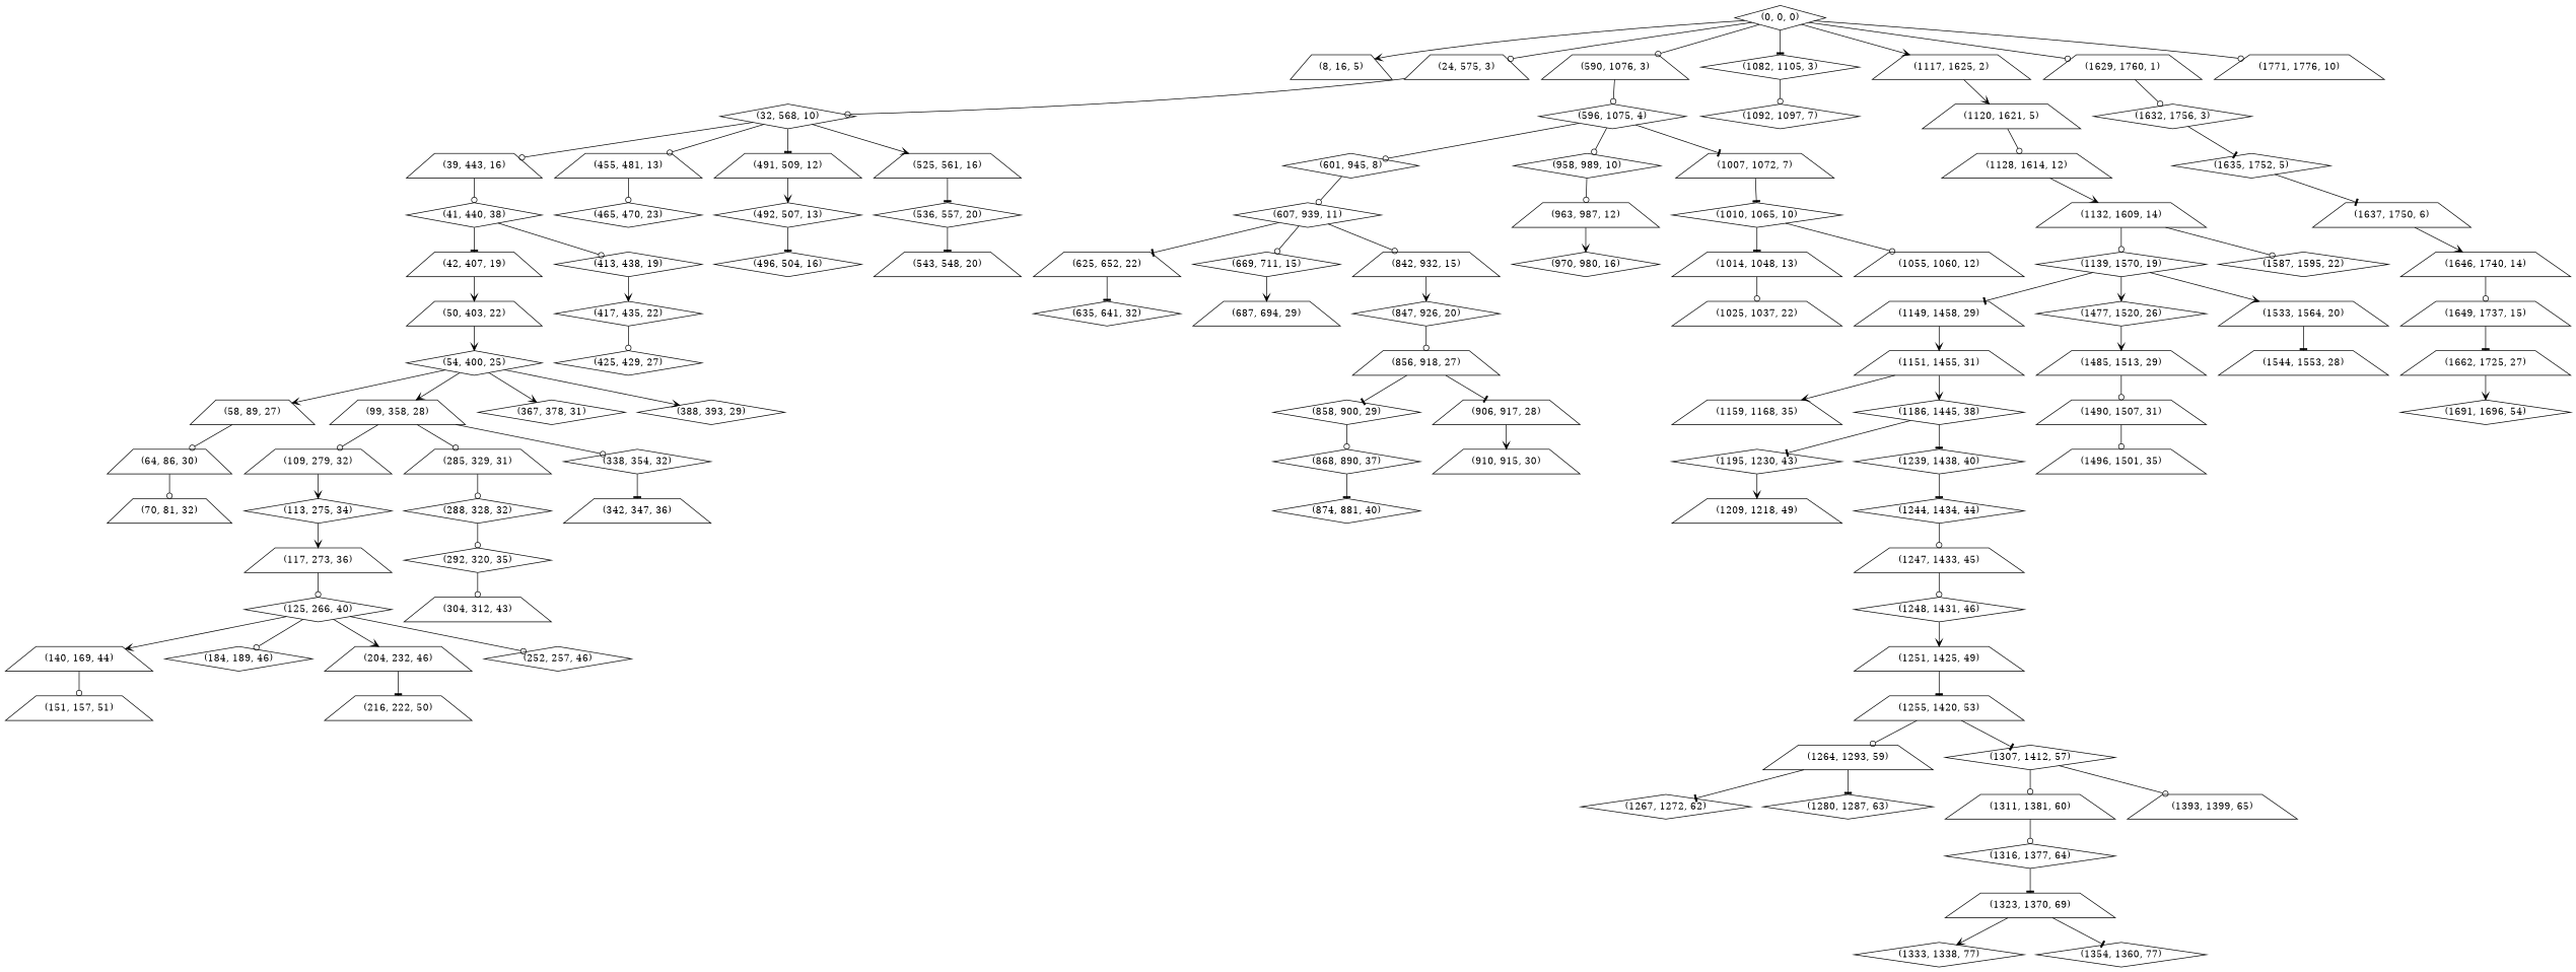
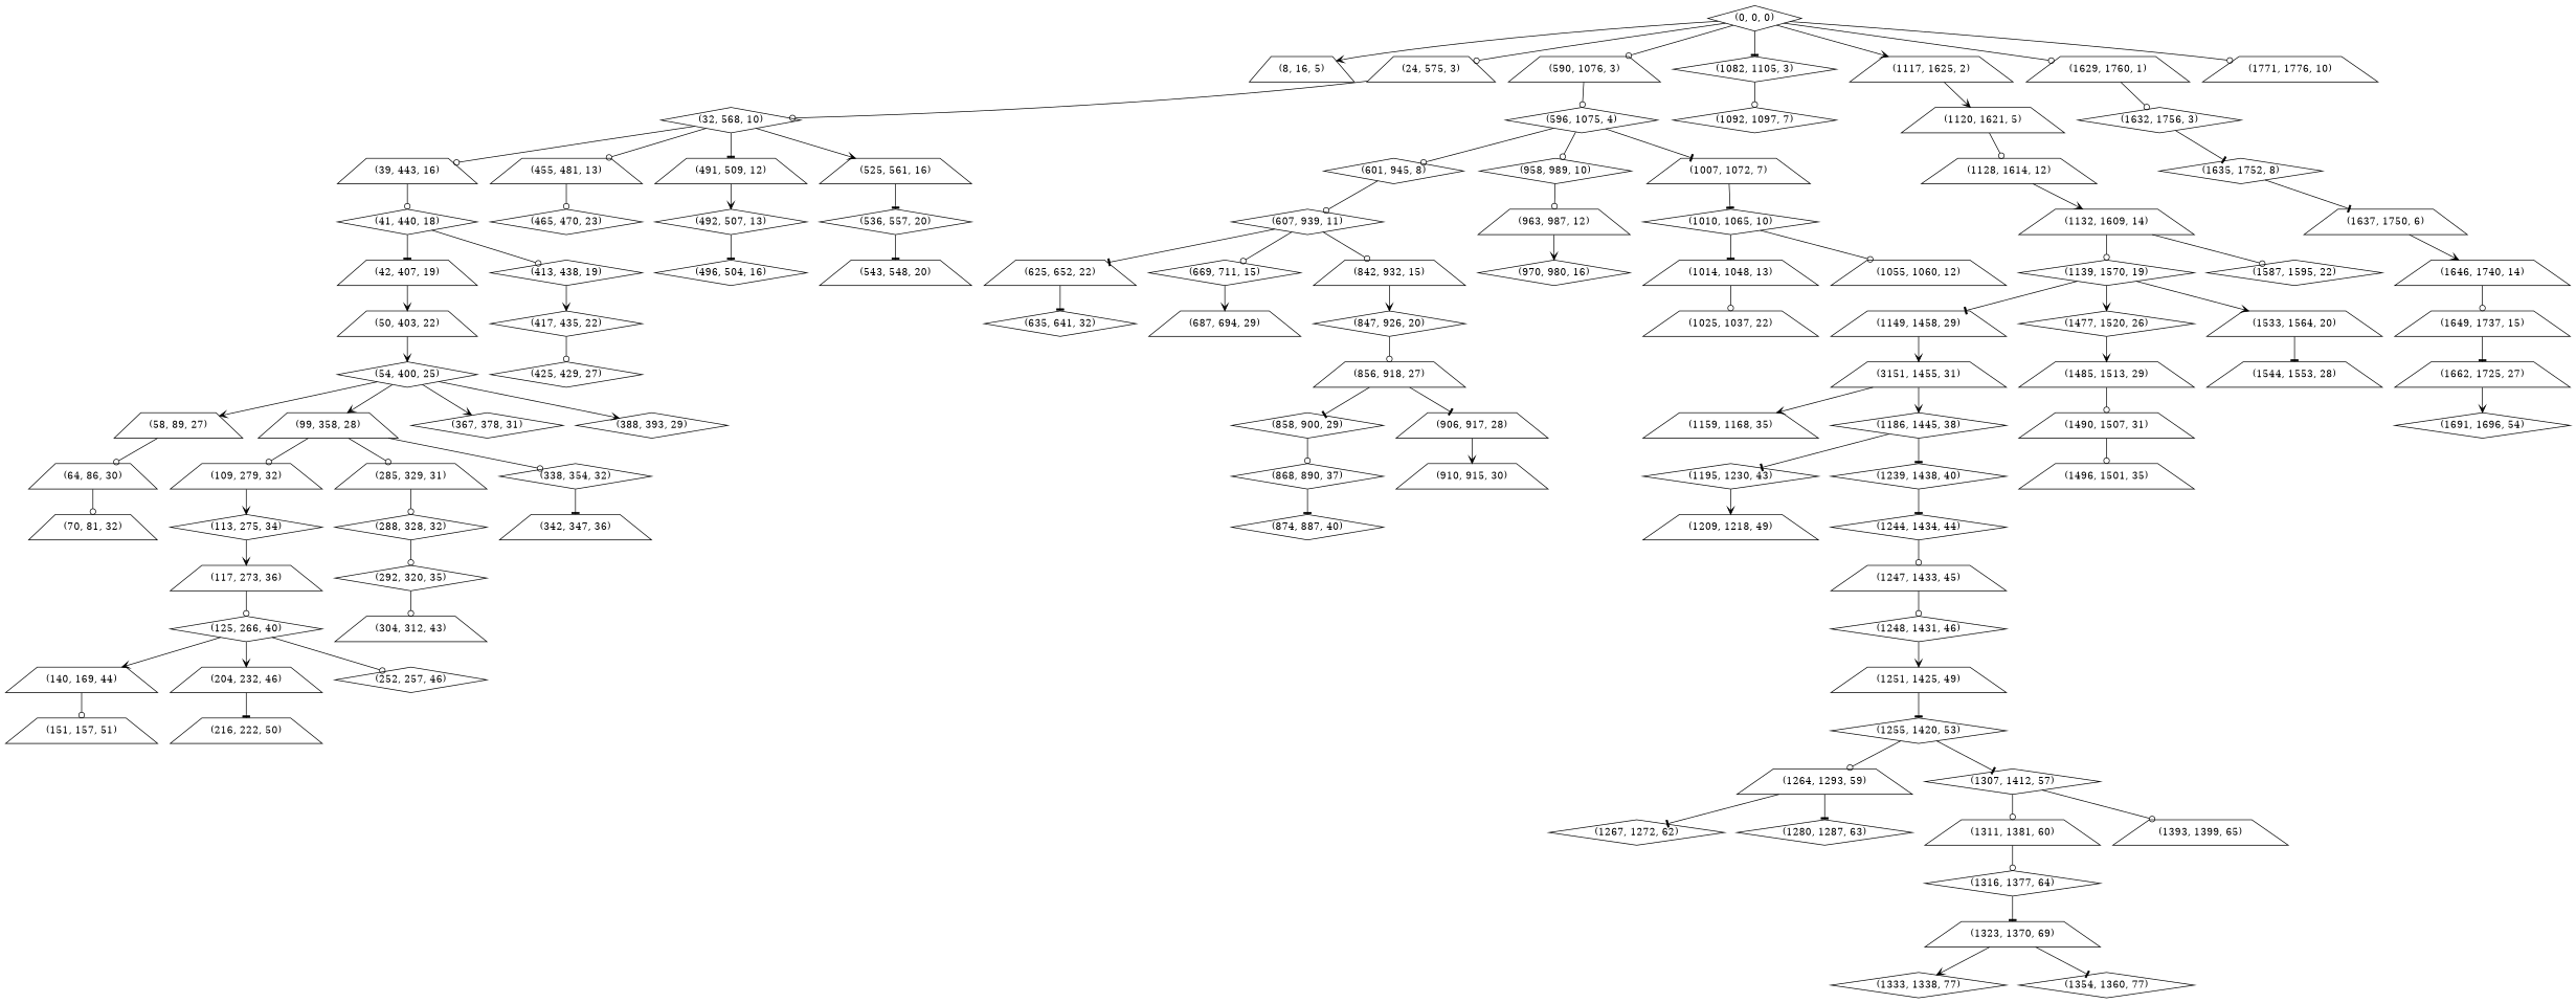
  digraph {
    node [shape=trapezium]
    edge [arrowhead=odot]
    "(0, 0, 0)" [shape=diamond]
    "(8, 16, 5)"
    "(24, 575, 3)"
    "(590, 1076, 3)"
    "(1082, 1105, 3)" [shape=diamond]
    "(1117, 1625, 2)"
    "(1629, 1760, 1)"
    "(1771, 1776, 10)"
    "(32, 568, 10)" [shape=diamond]
    "(596, 1075, 4)" [shape=diamond]
    "(1092, 1097, 7)" [shape=diamond]
    "(1120, 1621, 5)"
    "(1632, 1756, 3)" [shape=diamond]
    "(39, 443, 16)"
    "(455, 481, 13)"
    "(491, 509, 12)"
    "(525, 561, 16)"
-   "(41, 440, 18)" [shape=diamond label="(41, 440, 38)"]
+   "(41, 440, 18)" [shape=diamond]
    "(465, 470, 23)" [shape=diamond]
    "(492, 507, 13)" [shape=diamond]
    "(536, 557, 20)" [shape=diamond]
    "(42, 407, 19)"
    "(413, 438, 19)" [shape=diamond]
    "(50, 403, 22)"
    "(417, 435, 22)" [shape=diamond]
    "(54, 400, 25)" [shape=diamond]
    "(58, 89, 27)"
    "(99, 358, 28)"
    "(367, 378, 31)" [shape=diamond]
    "(388, 393, 29)" [shape=diamond]
    "(64, 86, 30)"
    "(109, 279, 32)"
    "(285, 329, 31)"
    "(338, 354, 32)" [shape=diamond]
    "(70, 81, 32)"
    "(113, 275, 34)" [shape=diamond]
    "(288, 328, 32)" [shape=diamond]
    "(342, 347, 36)"
    "(117, 273, 36)"
    "(125, 266, 40)" [shape=diamond]
    "(140, 169, 44)"
-   "(184, 189, 46)" [shape=diamond]
    "(204, 232, 46)"
    "(252, 257, 46)" [shape=diamond]
    "(151, 157, 51)"
    "(216, 222, 50)"
    "(292, 320, 35)" [shape=diamond]
    "(304, 312, 43)"
    "(425, 429, 27)" [shape=diamond]
    "(496, 504, 16)" [shape=diamond]
    n51 [label="(543, 548, 20)"]
    "(601, 945, 8)" [shape=diamond]
    "(958, 989, 10)" [shape=diamond]
    "(1007, 1072, 7)"
    "(607, 939, 11)" [shape=diamond]
    "(963, 987, 12)"
    "(1010, 1065, 10)" [shape=diamond]
    "(625, 652, 22)"
    "(669, 711, 15)" [shape=diamond]
    "(842, 932, 15)"
    "(635, 641, 32)" [shape=diamond]
    "(687, 694, 29)"
    "(847, 926, 20)" [shape=diamond]
    "(856, 918, 27)"
    "(858, 900, 29)" [shape=diamond]
    "(906, 917, 28)"
    "(868, 890, 37)" [shape=diamond]
    "(910, 915, 30)"
-   "(874, 881, 40)" [shape=diamond]
+   "(874, 881, 40)" [shape=diamond label="(874, 887, 40)"]
    "(970, 980, 16)" [shape=diamond]
    "(1014, 1048, 13)"
    "(1055, 1060, 12)"
    "(1025, 1037, 22)"
    "(1128, 1614, 12)"
    "(1132, 1609, 14)"
    "(1139, 1570, 19)" [shape=diamond]
    "(1587, 1595, 22)" [shape=diamond]
    "(1149, 1458, 29)"
    "(1477, 1520, 26)" [shape=diamond]
    "(1533, 1564, 20)"
-   "(1151, 1455, 31)"
+   "(1151, 1455, 31)" [label="(3151, 1455, 31)"]
    "(1485, 1513, 29)"
    "(1544, 1553, 28)"
    "(1159, 1168, 35)"
    "(1186, 1445, 38)" [shape=diamond]
    "(1195, 1230, 43)" [shape=diamond]
    "(1239, 1438, 40)" [shape=diamond]
    "(1209, 1218, 49)"
    "(1244, 1434, 44)" [shape=diamond]
    "(1247, 1433, 45)"
    "(1248, 1431, 46)" [shape=diamond]
    "(1251, 1425, 49)"
-   "(1255, 1420, 53)"
+   "(1255, 1420, 53)" [shape=diamond]
    "(1264, 1293, 59)"
    "(1307, 1412, 57)" [shape=diamond]
    "(1267, 1272, 62)" [shape=diamond]
    "(1280, 1287, 63)" [shape=diamond]
    "(1311, 1381, 60)"
    "(1393, 1399, 65)"
    "(1316, 1377, 64)" [shape=diamond]
    "(1323, 1370, 69)"
    "(1333, 1338, 77)" [shape=diamond]
    "(1354, 1360, 77)" [shape=diamond]
    "(1490, 1507, 31)"
    "(1496, 1501, 35)"
-   "(1635, 1752, 5)" [shape=diamond]
+   "(1635, 1752, 5)" [shape=diamond label="(1635, 1752, 8)"]
    "(1637, 1750, 6)"
    "(1646, 1740, 14)"
    "(1649, 1737, 15)"
    "(1662, 1725, 27)"
    "(1691, 1696, 54)" [shape=diamond]
    "(0, 0, 0)" -> "(8, 16, 5)" [arrowhead=vee]
    "(0, 0, 0)" -> "(24, 575, 3)"
    "(0, 0, 0)" -> "(590, 1076, 3)"
    "(0, 0, 0)" -> "(1082, 1105, 3)" [arrowhead=tee]
    "(0, 0, 0)" -> "(1117, 1625, 2)" [arrowhead=vee]
    "(0, 0, 0)" -> "(1629, 1760, 1)"
    "(0, 0, 0)" -> "(1771, 1776, 10)"
    "(24, 575, 3)" -> "(32, 568, 10)"
    "(590, 1076, 3)" -> "(596, 1075, 4)"
    "(1082, 1105, 3)" -> "(1092, 1097, 7)"
    "(1117, 1625, 2)" -> "(1120, 1621, 5)" [arrowhead=vee]
    "(1629, 1760, 1)" -> "(1632, 1756, 3)"
    "(32, 568, 10)" -> "(39, 443, 16)"
    "(32, 568, 10)" -> "(455, 481, 13)"
    "(32, 568, 10)" -> "(491, 509, 12)" [arrowhead=tee]
    "(32, 568, 10)" -> "(525, 561, 16)" [arrowhead=vee]
    "(596, 1075, 4)" -> "(601, 945, 8)"
    "(596, 1075, 4)" -> "(958, 989, 10)"
    "(596, 1075, 4)" -> "(1007, 1072, 7)" [arrowhead=tee]
    "(1120, 1621, 5)" -> "(1128, 1614, 12)"
    "(1632, 1756, 3)" -> "(1635, 1752, 5)" [arrowhead=tee]
    "(39, 443, 16)" -> "(41, 440, 18)"
    "(455, 481, 13)" -> "(465, 470, 23)"
    "(491, 509, 12)" -> "(492, 507, 13)" [arrowhead=vee]
    "(525, 561, 16)" -> "(536, 557, 20)" [arrowhead=tee]
    "(41, 440, 18)" -> "(42, 407, 19)" [arrowhead=tee]
    "(41, 440, 18)" -> "(413, 438, 19)"
    "(492, 507, 13)" -> "(496, 504, 16)" [arrowhead=tee]
    "(536, 557, 20)" -> n51 [arrowhead=tee]
    "(42, 407, 19)" -> "(50, 403, 22)" [arrowhead=vee]
    "(413, 438, 19)" -> "(417, 435, 22)" [arrowhead=vee]
    "(50, 403, 22)" -> "(54, 400, 25)" [arrowhead=vee]
    "(417, 435, 22)" -> "(425, 429, 27)"
    "(54, 400, 25)" -> "(58, 89, 27)" [arrowhead=vee]
    "(54, 400, 25)" -> "(99, 358, 28)" [arrowhead=vee]
    "(54, 400, 25)" -> "(367, 378, 31)" [arrowhead=vee]
    "(54, 400, 25)" -> "(388, 393, 29)" [arrowhead=vee]
    "(58, 89, 27)" -> "(64, 86, 30)"
    "(99, 358, 28)" -> "(109, 279, 32)"
    "(99, 358, 28)" -> "(285, 329, 31)"
    "(99, 358, 28)" -> "(338, 354, 32)"
    "(64, 86, 30)" -> "(70, 81, 32)"
    "(109, 279, 32)" -> "(113, 275, 34)" [arrowhead=vee]
    "(285, 329, 31)" -> "(288, 328, 32)"
    "(338, 354, 32)" -> "(342, 347, 36)" [arrowhead=tee]
    "(113, 275, 34)" -> "(117, 273, 36)" [arrowhead=vee]
    "(288, 328, 32)" -> "(292, 320, 35)"
    "(117, 273, 36)" -> "(125, 266, 40)"
    "(125, 266, 40)" -> "(140, 169, 44)" [arrowhead=vee]
-   "(125, 266, 40)" -> "(184, 189, 46)"
    "(125, 266, 40)" -> "(204, 232, 46)" [arrowhead=vee]
    "(125, 266, 40)" -> "(252, 257, 46)"
    "(140, 169, 44)" -> "(151, 157, 51)"
    "(204, 232, 46)" -> "(216, 222, 50)" [arrowhead=tee]
    "(292, 320, 35)" -> "(304, 312, 43)"
    "(601, 945, 8)" -> "(607, 939, 11)"
    "(958, 989, 10)" -> "(963, 987, 12)"
    "(1007, 1072, 7)" -> "(1010, 1065, 10)" [arrowhead=tee]
    "(607, 939, 11)" -> "(625, 652, 22)" [arrowhead=tee]
    "(607, 939, 11)" -> "(669, 711, 15)"
    "(607, 939, 11)" -> "(842, 932, 15)"
    "(963, 987, 12)" -> "(970, 980, 16)" [arrowhead=vee]
    "(1010, 1065, 10)" -> "(1014, 1048, 13)" [arrowhead=tee]
    "(1010, 1065, 10)" -> "(1055, 1060, 12)"
    "(625, 652, 22)" -> "(635, 641, 32)" [arrowhead=tee]
    "(669, 711, 15)" -> "(687, 694, 29)" [arrowhead=vee]
    "(842, 932, 15)" -> "(847, 926, 20)" [arrowhead=vee]
    "(847, 926, 20)" -> "(856, 918, 27)"
    "(856, 918, 27)" -> "(858, 900, 29)" [arrowhead=tee]
    "(856, 918, 27)" -> "(906, 917, 28)" [arrowhead=tee]
    "(858, 900, 29)" -> "(868, 890, 37)"
    "(906, 917, 28)" -> "(910, 915, 30)" [arrowhead=vee]
    "(868, 890, 37)" -> "(874, 881, 40)" [arrowhead=tee]
    "(1014, 1048, 13)" -> "(1025, 1037, 22)"
    "(1128, 1614, 12)" -> "(1132, 1609, 14)" [arrowhead=vee]
    "(1132, 1609, 14)" -> "(1139, 1570, 19)"
    "(1132, 1609, 14)" -> "(1587, 1595, 22)"
    "(1139, 1570, 19)" -> "(1149, 1458, 29)" [arrowhead=tee]
    "(1139, 1570, 19)" -> "(1477, 1520, 26)" [arrowhead=vee]
    "(1139, 1570, 19)" -> "(1533, 1564, 20)" [arrowhead=vee]
    "(1149, 1458, 29)" -> "(1151, 1455, 31)" [arrowhead=vee]
    "(1477, 1520, 26)" -> "(1485, 1513, 29)" [arrowhead=vee]
    "(1533, 1564, 20)" -> "(1544, 1553, 28)" [arrowhead=tee]
    "(1151, 1455, 31)" -> "(1159, 1168, 35)" [arrowhead=vee]
    "(1151, 1455, 31)" -> "(1186, 1445, 38)" [arrowhead=vee]
    "(1485, 1513, 29)" -> "(1490, 1507, 31)"
    "(1186, 1445, 38)" -> "(1195, 1230, 43)" [arrowhead=tee]
    "(1186, 1445, 38)" -> "(1239, 1438, 40)" [arrowhead=tee]
    "(1195, 1230, 43)" -> "(1209, 1218, 49)" [arrowhead=vee]
    "(1239, 1438, 40)" -> "(1244, 1434, 44)" [arrowhead=tee]
    "(1244, 1434, 44)" -> "(1247, 1433, 45)"
    "(1247, 1433, 45)" -> "(1248, 1431, 46)"
    "(1248, 1431, 46)" -> "(1251, 1425, 49)" [arrowhead=vee]
    "(1251, 1425, 49)" -> "(1255, 1420, 53)" [arrowhead=tee]
    "(1255, 1420, 53)" -> "(1264, 1293, 59)"
    "(1255, 1420, 53)" -> "(1307, 1412, 57)" [arrowhead=tee]
    "(1264, 1293, 59)" -> "(1267, 1272, 62)" [arrowhead=tee]
    "(1264, 1293, 59)" -> "(1280, 1287, 63)" [arrowhead=tee]
    "(1307, 1412, 57)" -> "(1311, 1381, 60)"
    "(1307, 1412, 57)" -> "(1393, 1399, 65)"
    "(1311, 1381, 60)" -> "(1316, 1377, 64)"
    "(1316, 1377, 64)" -> "(1323, 1370, 69)" [arrowhead=tee]
    "(1323, 1370, 69)" -> "(1333, 1338, 77)" [arrowhead=vee]
    "(1323, 1370, 69)" -> "(1354, 1360, 77)" [arrowhead=tee]
    "(1490, 1507, 31)" -> "(1496, 1501, 35)"
    "(1635, 1752, 5)" -> "(1637, 1750, 6)" [arrowhead=tee]
    "(1637, 1750, 6)" -> "(1646, 1740, 14)" [arrowhead=vee]
    "(1646, 1740, 14)" -> "(1649, 1737, 15)"
    "(1649, 1737, 15)" -> "(1662, 1725, 27)" [arrowhead=tee]
    "(1662, 1725, 27)" -> "(1691, 1696, 54)" [arrowhead=vee]
  }
